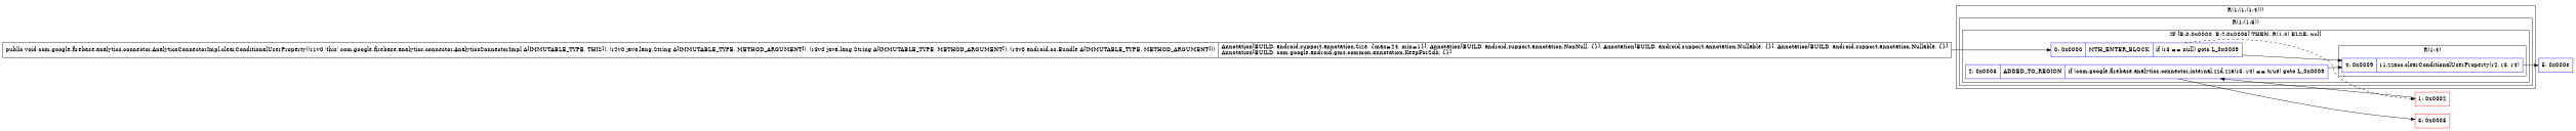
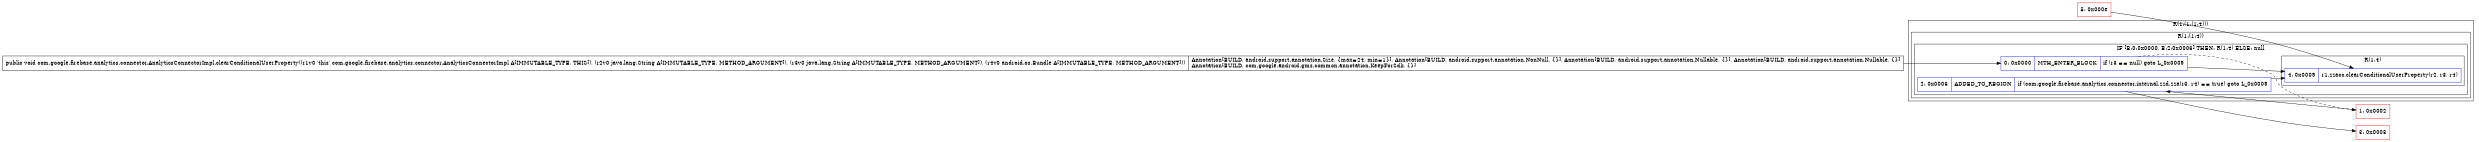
  digraph {
    rankdir=LR
    node [color=blue shape=record]
    n1 [label="{4\:\ 0x0009|r1.zzacc.clearConditionalUserProperty(r2, r3, r4)\l}"]
    n2 [label="{0\:\ 0x0000|MTH_ENTER_BLOCK\l|if (r3 == null) goto L_0x0009\l}"]
    n3 [label="{2\:\ 0x0006|ADDED_TO_REGION\l|if (com.google.firebase.analytics.connector.internal.zzd.zza(r3, r4) == true) goto L_0x0009\l}"]
-   n4 [label="{5\:\ 0x000e}"]
+   n4 [color=red label="{5\:\ 0x000e}"]
    n5 [color=red label="{1\:\ 0x0002}"]
    n6 [color=red label="{3\:\ 0x0008}"]
    n7 [label="{public void com.google.firebase.analytics.connector.AnalyticsConnectorImpl.clearConditionalUserProperty((r1v0 'this' com.google.firebase.analytics.connector.AnalyticsConnectorImpl A[IMMUTABLE_TYPE, THIS]), (r2v0 java.lang.String A[IMMUTABLE_TYPE, METHOD_ARGUMENT]), (r3v0 java.lang.String A[IMMUTABLE_TYPE, METHOD_ARGUMENT]), (r4v0 android.os.Bundle A[IMMUTABLE_TYPE, METHOD_ARGUMENT]))  | Annotation[BUILD, android.support.annotation.Size, \{max=24, min=1\}], Annotation[BUILD, android.support.annotation.NonNull, \{\}], Annotation[BUILD, android.support.annotation.Nullable, \{\}], Annotation[BUILD, android.support.annotation.Nullable, \{\}]\lAnnotation[BUILD, com.google.android.gms.common.annotation.KeepForSdk, \{\}]\l}" color=""]
    subgraph cluster_1 {
      label="R(1:(1:(1:4)))"
      subgraph cluster_2 {
-       label="R(1:(1:6))"
+       label="R(1:(1:4))"
        subgraph cluster_3 {
          label="IF [B:0:0x0000, B:2:0x0006] THEN: R(1:4) ELSE: null"
          n2
          n3
          subgraph cluster_4 {
            label="R(1:4)"
            n1
          }
        }
      }
    }
-   n1 -> n4
+   n4 -> n1
    n2 -> n1
    n2 -> n5 [style=dashed]
    n3 -> n1
    n3 -> n6 [style=solid]
    n5 -> n3
    n7 -> n2
  }
